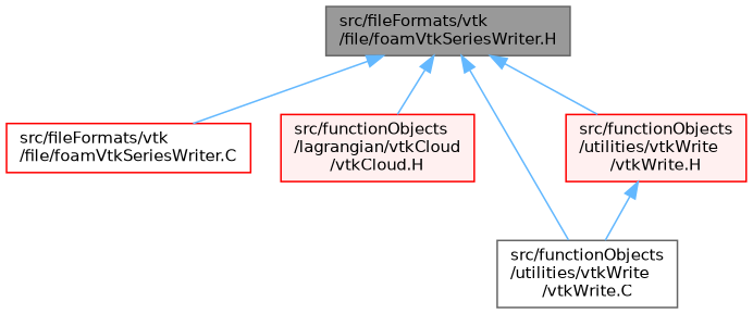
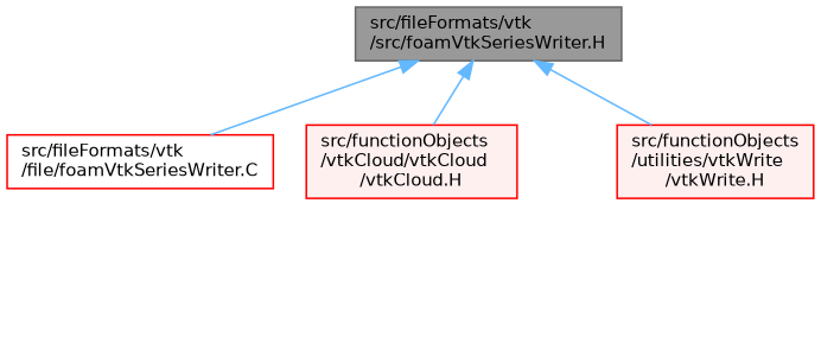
  digraph {
    node [color=red fillcolor=white fontname=Helvetica fontsize=10 shape=box style=filled]
    edge [color=steelblue1 dir=back fontname=Helvetica fontsize=10 labelfontname=Helvetica labelfontsize=10 style=solid]
-   n1 [color=gray40 fillcolor=grey60 fontcolor=black height=0.2 label="src/fileFormats/vtk\l/file/foamVtkSeriesWriter.H" width=0.4]
+   n1 [color=gray40 fillcolor=grey60 fontcolor=black height=0.2 label="src/fileFormats/vtk\l/src/foamVtkSeriesWriter.H" width=0.4]
    n2 [height=0.2 label="src/fileFormats/vtk\l/file/foamVtkSeriesWriter.C" width=0.4]
-   n3 [fillcolor="#FFF0F0" height=0.2 label="src/functionObjects\l/lagrangian/vtkCloud\l/vtkCloud.H" width=0.4]
-   n4 [color=grey40 height=0.2 label="src/functionObjects\l/utilities/vtkWrite\l/vtkWrite.C" width=0.4]
+   n3 [fillcolor="#FFF0F0" height=0.2 label="src/functionObjects\l/vtkCloud/vtkCloud\l/vtkCloud.H" width=0.4]
    n5 [fillcolor="#FFF0F0" height=0.2 label="src/functionObjects\l/utilities/vtkWrite\l/vtkWrite.H" width=0.4]
    n1 -> n2
    n1 -> n3
-   n1 -> n4
    n1 -> n5
-   n5 -> n4
  }
